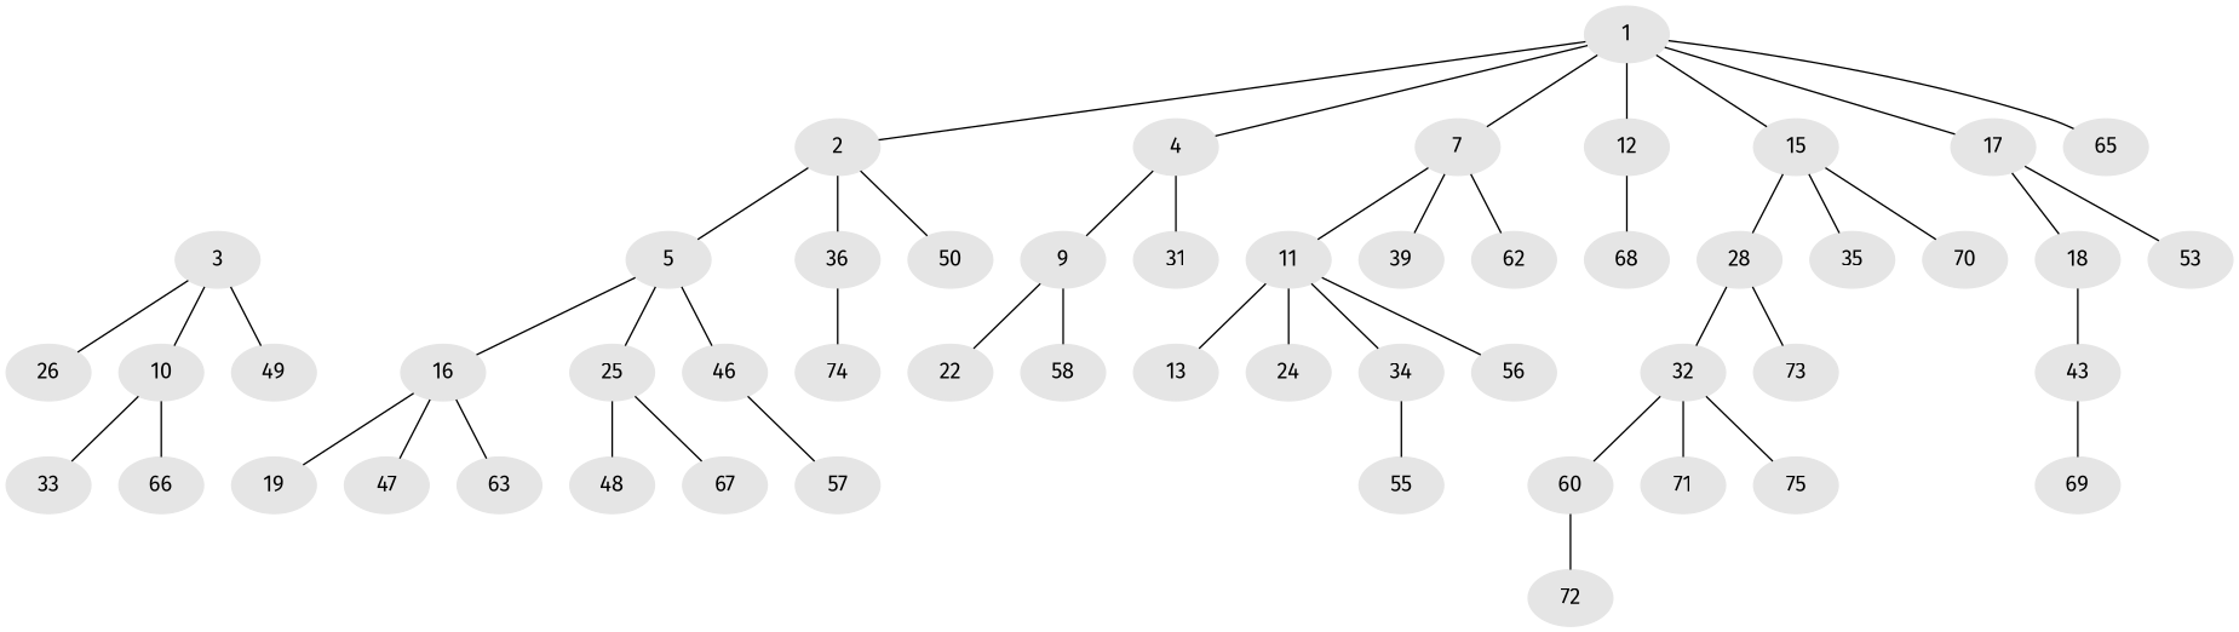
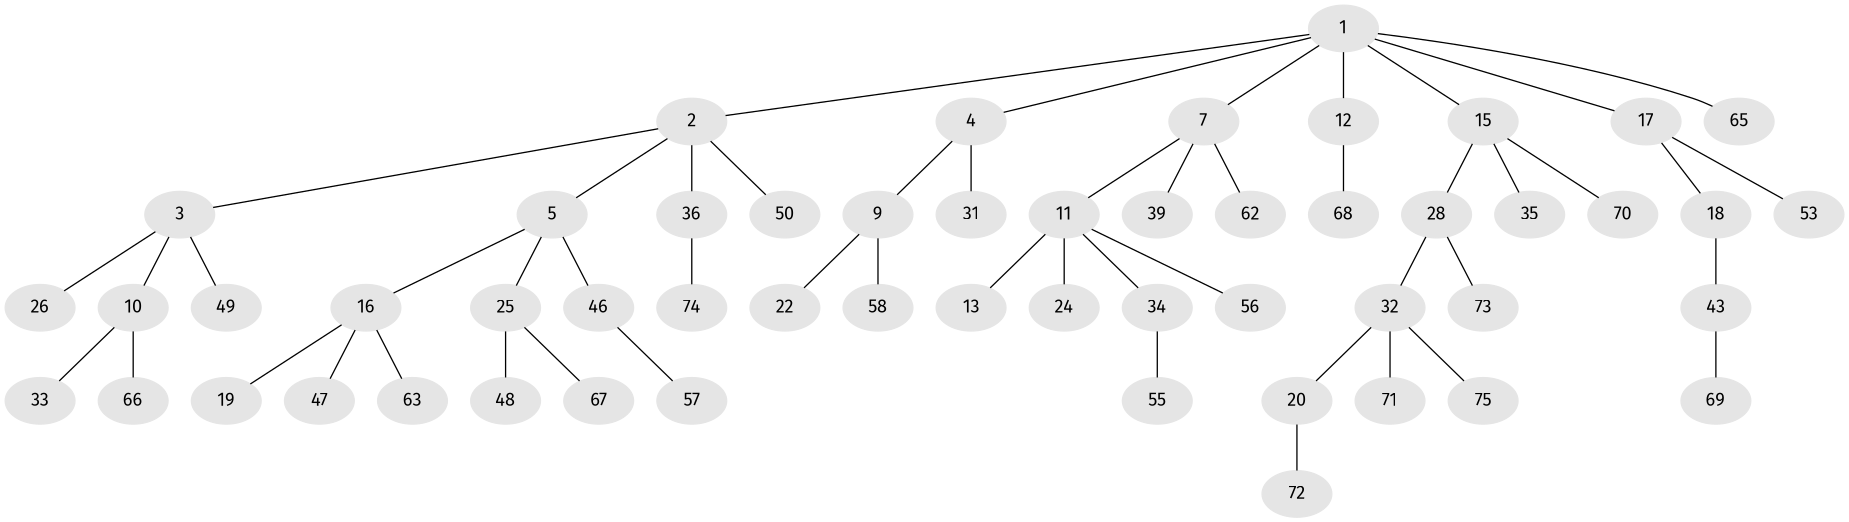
  graph {
    fontname="Fira Sans"
    node [color=gray90 fontname="Fira Sans" style=filled]
    edge [fontname="Fira Sans"]
    1 [super="+6"]
    2 [super="+76"]
    4 [super="+10"]
    7 [super="+8"]
    12 [super="+38"]
    15 [super="+27"]
    17 [super="+23"]
    65
    3 [super="+29"]
    5 [super="+14"]
    36 [super="+51"]
    50
    9 [super="+45"]
    31
    11 [super="+21"]
    39
    62
    68
    28 [super="+37"]
    35
    70
    18 [super="+20"]
    53 [super="+54"]
    26 [super="+59"]
    n25 [label=10]
    49
    16 [super="+41"]
    25 [super="+44"]
    46
    74
    33 [super="+52"]
    66
    22
    58
    19
    n36 [label=47]
    63 [super="+64"]
    48
    67
    57
    13
    24
    34
    56
    55 [super="+61"]
    32 [super="+42"]
    73
    43 [super="+47"]
    69
-   60
+   60 [label=20]
    71
    75
    72
    1 -- 2
    1 -- 4
    1 -- 7
    1 -- 12
    1 -- 15
    1 -- 17
    1 -- 65
+   2 -- 3
    2 -- 5
    2 -- 36
    2 -- 50
    4 -- 9
    4 -- 31
    7 -- 11
    7 -- 39
    7 -- 62
    12 -- 68
    15 -- 28
    15 -- 35
    15 -- 70
    17 -- 18
    17 -- 53
    3 -- 26
    3 -- n25
    3 -- 49
    5 -- 16
    5 -- 25
    5 -- 46
    36 -- 74
    9 -- 22
    9 -- 58
    11 -- 13
    11 -- 24
    11 -- 34
    11 -- 56
    28 -- 32
    28 -- 73
    18 -- 43
    n25 -- 33
    n25 -- 66
    16 -- 19
    16 -- n36
    16 -- 63
    25 -- 48
    25 -- 67
    46 -- 57
    34 -- 55
    32 -- 60
    32 -- 71
    32 -- 75
    43 -- 69
    60 -- 72
  }
